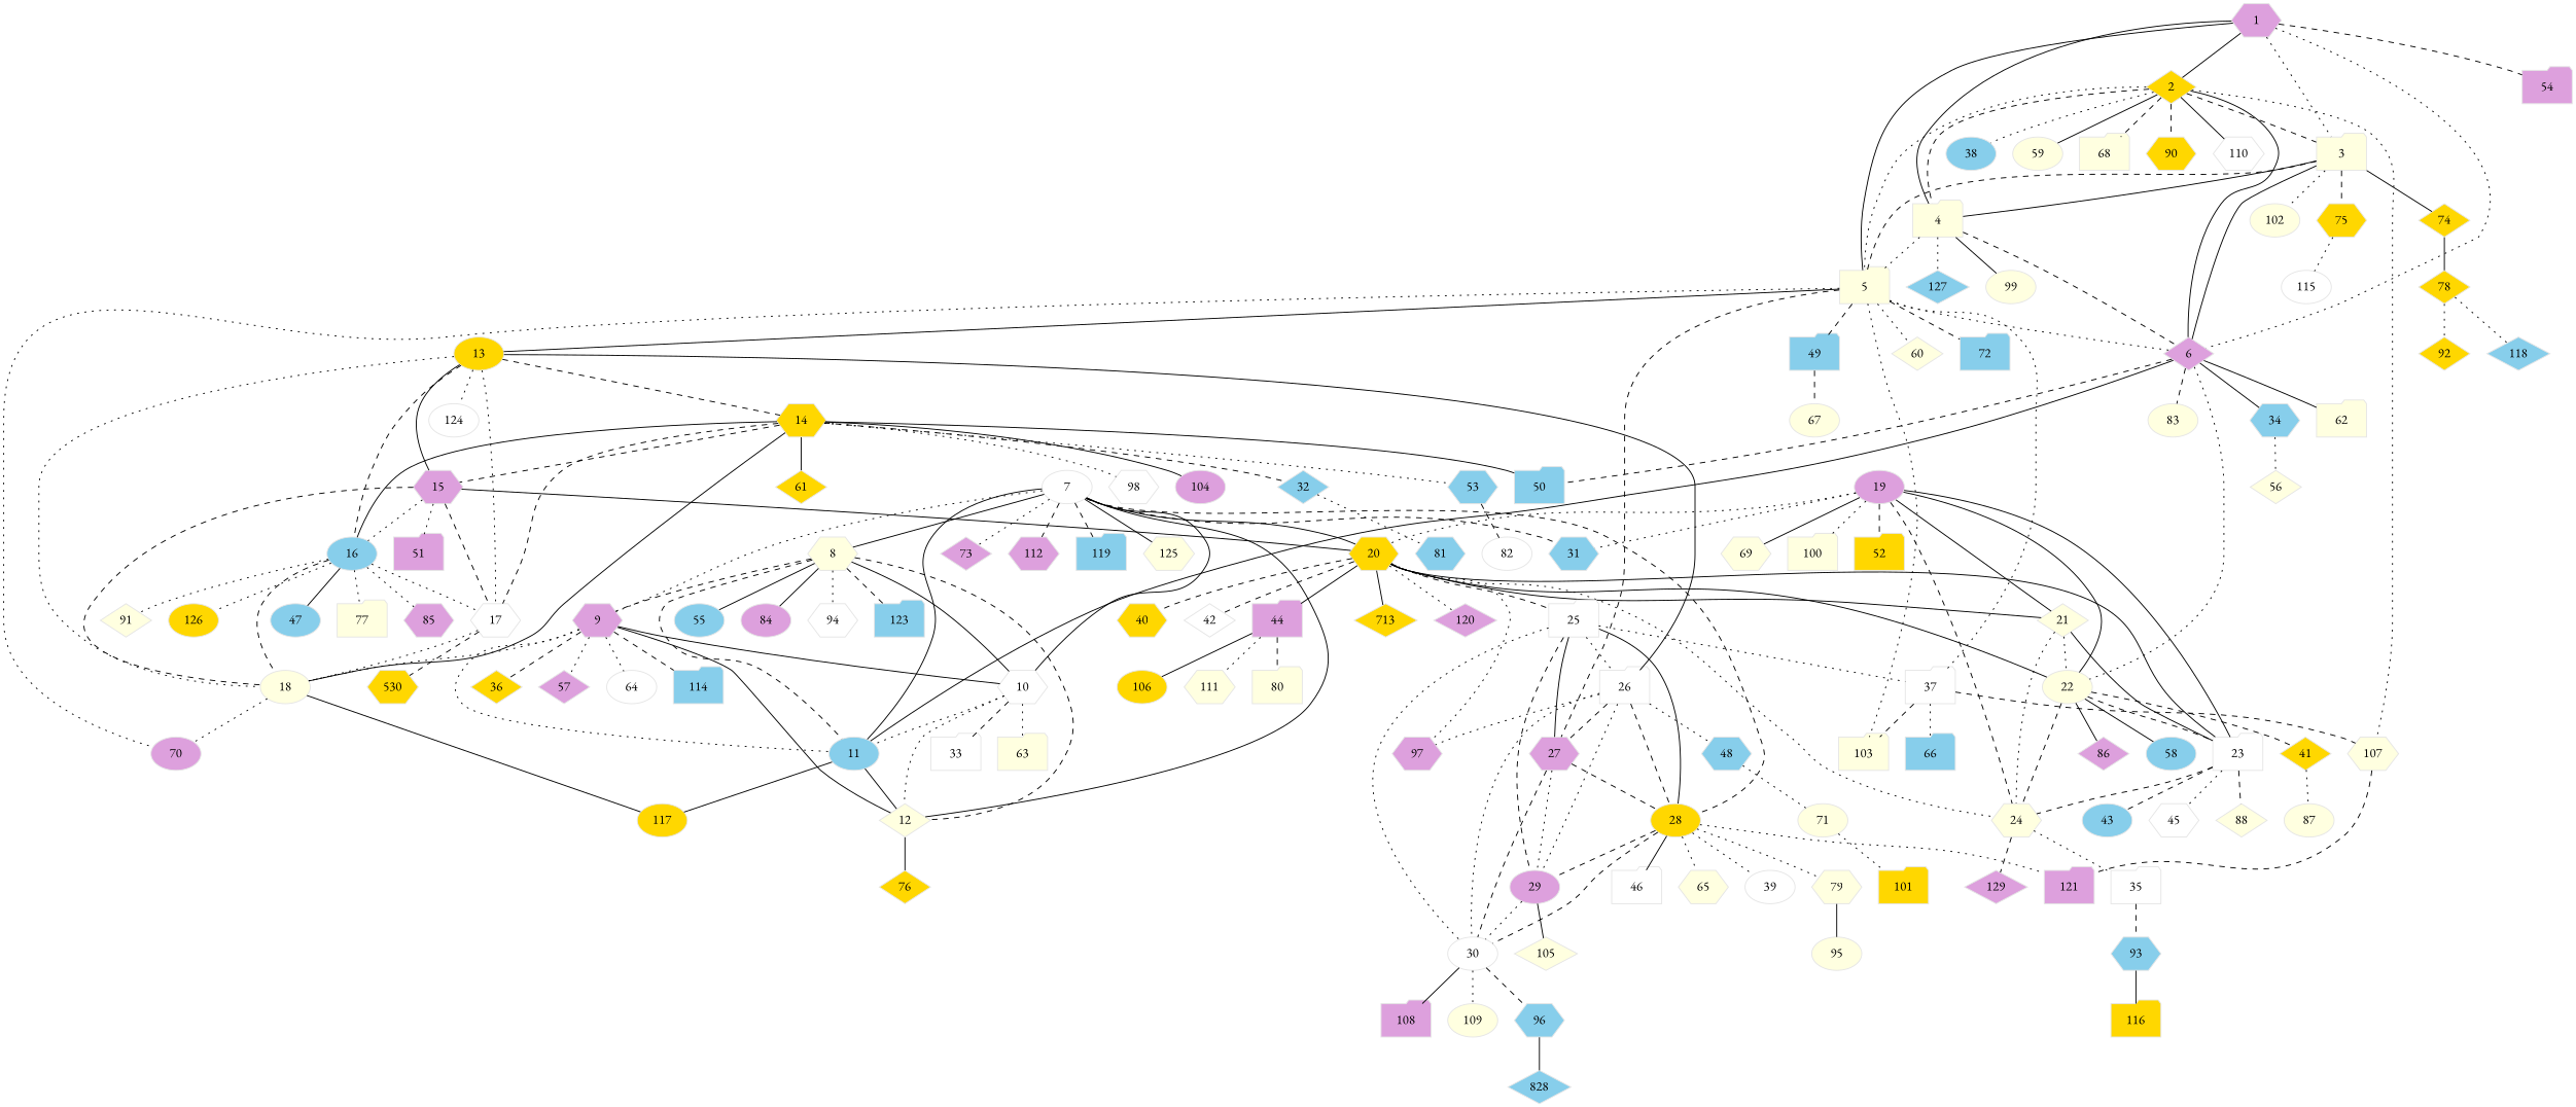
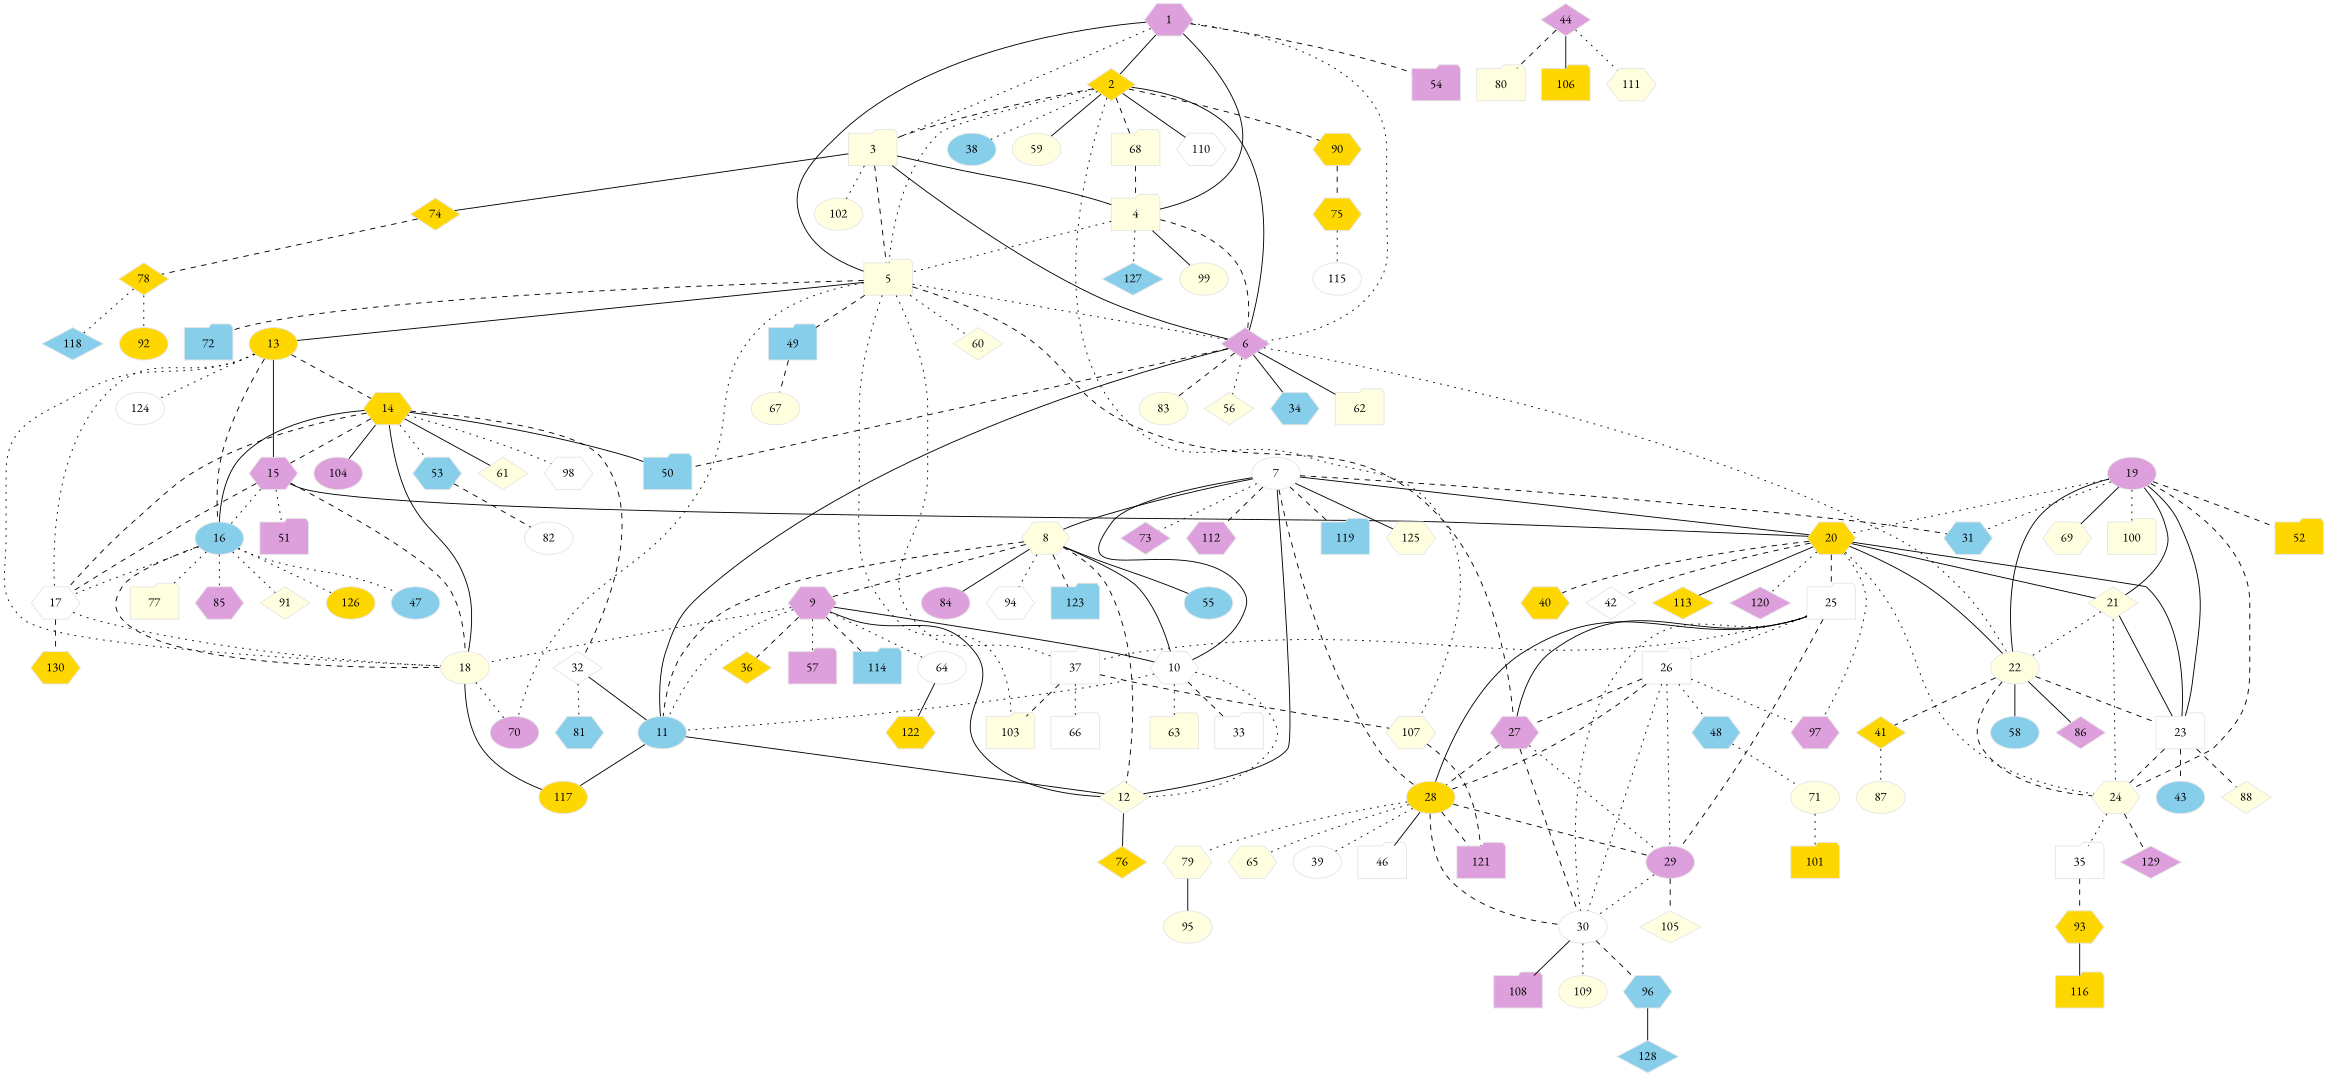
  graph {
    fontname="EB Garamond"
    node [color=gray90 fillcolor=lightyellow fontname="EB Garamond" shape=hexagon style=filled]
    edge [fontname="EB Garamond" style=dotted]
    1 [fillcolor=plum]
    2 [fillcolor=gold shape=diamond]
    3 [shape=folder]
    4 [shape=folder]
    5 [shape=folder]
    6 [fillcolor=plum shape=diamond]
    54 [fillcolor=plum shape=folder]
    38 [fillcolor=skyblue shape=ellipse]
    59 [shape=ellipse]
    68 [shape=folder]
    90 [fillcolor=gold]
    107
    110 [fillcolor=white]
    74 [fillcolor=gold shape=diamond]
    75 [fillcolor=gold]
    102 [shape=ellipse]
    99 [shape=ellipse]
    127 [fillcolor=skyblue shape=diamond]
    13 [fillcolor=gold shape=ellipse]
    27 [fillcolor=plum]
    37 [fillcolor=white shape=folder]
    49 [fillcolor=skyblue shape=folder]
    60 [shape=diamond]
    70 [fillcolor=plum shape=ellipse]
    72 [fillcolor=skyblue shape=folder]
    103 [shape=folder]
    11 [fillcolor=skyblue shape=ellipse]
    22 [shape=ellipse]
    34 [fillcolor=skyblue]
    50 [fillcolor=skyblue shape=folder]
    62 [shape=folder]
    83 [shape=ellipse]
    121 [fillcolor=plum shape=folder]
    78 [fillcolor=gold shape=diamond]
    115 [fillcolor=white shape=ellipse]
    18 [shape=ellipse]
    14 [fillcolor=gold]
    15 [fillcolor=plum]
    16 [fillcolor=skyblue shape=ellipse]
    17 [fillcolor=white]
    26 [fillcolor=white shape=folder]
    124 [fillcolor=white shape=ellipse]
    28 [fillcolor=gold shape=ellipse]
    29 [fillcolor=plum shape=ellipse]
    30 [fillcolor=white shape=ellipse]
-   66 [fillcolor=skyblue shape=folder]
+   66 [fillcolor=white shape=folder]
    67 [shape=ellipse]
    12 [shape=diamond]
    117 [fillcolor=gold shape=ellipse]
    23 [fillcolor=white shape=folder]
    24
    41 [fillcolor=gold shape=diamond]
    58 [fillcolor=skyblue shape=ellipse]
    86 [fillcolor=plum shape=diamond]
    56 [shape=diamond]
    7 [fillcolor=white shape=ellipse]
    8
    9 [fillcolor=plum]
    10 [fillcolor=white]
    20 [fillcolor=gold]
    31 [fillcolor=skyblue]
    73 [fillcolor=plum shape=diamond]
    112 [fillcolor=plum]
    119 [fillcolor=skyblue shape=folder]
    125
    55 [fillcolor=skyblue shape=ellipse]
    84 [fillcolor=plum shape=ellipse]
    94 [fillcolor=white]
    123 [fillcolor=skyblue shape=folder]
    36 [fillcolor=gold shape=diamond]
-   57 [fillcolor=plum shape=diamond]
+   57 [fillcolor=plum shape=folder]
    64 [fillcolor=white shape=ellipse]
    114 [fillcolor=skyblue shape=folder]
    33 [fillcolor=white shape=folder]
    63 [shape=folder]
    76 [fillcolor=gold shape=diamond]
    21 [shape=diamond]
    25 [fillcolor=white shape=folder]
    40 [fillcolor=gold]
    42 [fillcolor=white shape=diamond]
-   44 [fillcolor=plum shape=folder]
+   44 [fillcolor=plum shape=diamond]
    97 [fillcolor=plum]
-   113 [fillcolor=gold shape=diamond label=713]
+   113 [fillcolor=gold shape=diamond]
    120 [fillcolor=plum shape=diamond]
    39 [fillcolor=white shape=ellipse]
    46 [fillcolor=white shape=folder]
    65
    79
-   32 [fillcolor=skyblue shape=diamond]
+   122 [fillcolor=gold]
+   32 [fillcolor=white shape=diamond]
    53 [fillcolor=skyblue]
-   61 [fillcolor=gold shape=diamond]
+   61 [shape=diamond]
    98 [fillcolor=white]
    104 [fillcolor=plum shape=ellipse]
    51 [fillcolor=plum shape=folder]
    47 [fillcolor=skyblue shape=ellipse]
    77 [shape=folder]
    85 [fillcolor=plum]
    91 [shape=diamond]
    126 [fillcolor=gold shape=ellipse]
-   130 [fillcolor=gold label=530]
+   130 [fillcolor=gold]
    48 [fillcolor=skyblue]
    81 [fillcolor=skyblue]
    82 [fillcolor=white shape=ellipse]
    19 [fillcolor=plum shape=ellipse]
    52 [fillcolor=gold shape=folder]
    69
    100 [shape=folder]
    43 [fillcolor=skyblue shape=ellipse]
-   45 [fillcolor=white]
    88 [shape=diamond]
    35 [fillcolor=white shape=folder]
    129 [fillcolor=plum shape=diamond]
    80 [shape=folder]
-   106 [fillcolor=gold shape=ellipse]
+   106 [fillcolor=gold shape=folder]
    111
    87 [shape=ellipse]
-   93 [fillcolor=skyblue]
+   93 [fillcolor=gold]
    105 [shape=diamond]
    96 [fillcolor=skyblue]
    108 [fillcolor=plum shape=folder]
    109 [shape=ellipse]
    71 [shape=ellipse]
    95 [shape=ellipse]
-   128 [fillcolor=skyblue shape=diamond label=828]
+   128 [fillcolor=skyblue shape=diamond]
    116 [fillcolor=gold shape=folder]
    101 [fillcolor=gold shape=folder]
-   92 [fillcolor=gold shape=diamond]
+   92 [fillcolor=gold shape=ellipse]
    118 [fillcolor=skyblue shape=diamond]
    1 -- 2 [style=solid]
    1 -- 3
    1 -- 4 [style=solid]
    1 -- 5 [style=solid]
    1 -- 6
    1 -- 54 [style=dashed]
    2 -- 3 [style=dashed]
-   2 -- 4 [style=dashed]
+   68 -- 4 [style=dashed]
    2 -- 5
    2 -- 6 [style=solid]
    2 -- 38
    2 -- 59 [style=solid]
    2 -- 68 [style=dashed]
    2 -- 90 [style=dashed]
    2 -- 107
    2 -- 110 [style=solid]
    3 -- 4 [style=solid]
    3 -- 5 [style=dashed]
    3 -- 6 [style=solid]
    3 -- 74 [style=solid]
-   3 -- 75 [style=dashed]
+   90 -- 75 [style=dashed]
    3 -- 102
    4 -- 5
    4 -- 6 [style=dashed]
    4 -- 99 [style=solid]
    4 -- 127
    5 -- 6
    5 -- 13 [style=solid]
    5 -- 27 [style=dashed]
    5 -- 37
    5 -- 49 [style=dashed]
    5 -- 60
    5 -- 70
    5 -- 72 [style=dashed]
    5 -- 103
    6 -- 11 [style=solid]
    6 -- 22
    6 -- 34 [style=solid]
    6 -- 50 [style=dashed]
    6 -- 62 [style=solid]
    6 -- 83 [style=dashed]
    107 -- 121 [style=dashed]
-   74 -- 78 [style=solid]
+   74 -- 78 [style=dashed]
    75 -- 115
    13 -- 18
    13 -- 14 [style=dashed]
    13 -- 15 [style=solid]
    13 -- 16 [style=dashed]
    13 -- 17
-   13 -- 26 [style=solid]
    13 -- 124
    27 -- 28 [style=dashed]
    27 -- 29
    27 -- 30 [style=dashed]
    37 -- 107 [style=dashed]
    37 -- 103 [style=dashed]
    37 -- 66
    49 -- 67 [style=dashed]
    11 -- 12 [style=solid]
    11 -- 117 [style=solid]
    22 -- 23 [style=dashed]
    22 -- 24 [style=dashed]
    22 -- 41 [style=dashed]
    22 -- 58 [style=solid]
    22 -- 86 [style=solid]
-   34 -- 56
+   6 -- 56
    78 -- 92
    78 -- 118
    18 -- 70
    18 -- 117 [style=solid]
    14 -- 50 [style=solid]
    14 -- 18 [style=solid]
    14 -- 15 [style=dashed]
    14 -- 16 [style=solid]
    14 -- 17 [style=dashed]
    14 -- 32 [style=dashed]
    14 -- 53
    14 -- 61 [style=solid]
    14 -- 98
    14 -- 104 [style=solid]
    15 -- 18 [style=dashed]
    15 -- 16
    15 -- 17 [style=dashed]
    15 -- 20 [style=solid]
    15 -- 51
    16 -- 18 [style=dashed]
    16 -- 17
-   16 -- 47 [style=solid]
+   16 -- 47
    16 -- 77
    16 -- 85
    16 -- 91
    16 -- 126
    17 -- 18
    17 -- 130 [style=dashed]
    26 -- 27 [style=dashed]
    26 -- 28 [style=dashed]
    26 -- 29
    26 -- 30
    26 -- 97
    26 -- 48
-   28 -- 121
+   28 -- 121 [style=dashed]
    28 -- 29 [style=dashed]
    28 -- 30 [style=dashed]
    28 -- 39
    28 -- 46 [style=solid]
    28 -- 65
    28 -- 79
    29 -- 30
-   29 -- 105 [style=solid]
+   29 -- 105 [style=dashed]
    30 -- 96 [style=dashed]
    30 -- 108 [style=solid]
    30 -- 109
    12 -- 76 [style=solid]
    23 -- 24 [style=dashed]
    23 -- 43 [style=dashed]
-   23 -- 45
    23 -- 88 [style=dashed]
    24 -- 35
    24 -- 129 [style=dashed]
    41 -- 87
-   7 -- 11 [style=solid]
+   32 -- 11 [style=solid]
    7 -- 28 [style=dashed]
    7 -- 12 [style=solid]
    7 -- 8 [style=solid]
-   7 -- 9
    7 -- 10 [style=solid]
    7 -- 20 [style=solid]
    7 -- 31 [style=dashed]
    7 -- 73
    7 -- 112 [style=dashed]
    7 -- 119 [style=dashed]
    7 -- 125 [style=solid]
    8 -- 11 [style=dashed]
    8 -- 12 [style=dashed]
    8 -- 9 [style=dashed]
    8 -- 10 [style=solid]
    8 -- 55 [style=solid]
    8 -- 84 [style=solid]
    8 -- 94
    8 -- 123 [style=dashed]
    9 -- 11
    9 -- 18
    9 -- 12 [style=solid]
    9 -- 10 [style=solid]
    9 -- 36 [style=dashed]
    9 -- 57
    9 -- 64
    9 -- 114 [style=dashed]
    10 -- 11
    10 -- 12
    10 -- 33 [style=dashed]
    10 -- 63
    20 -- 22 [style=solid]
    20 -- 23 [style=solid]
    20 -- 24
    20 -- 21 [style=solid]
    20 -- 25 [style=dashed]
    20 -- 40 [style=dashed]
    20 -- 42 [style=dashed]
-   20 -- 44 [style=solid]
    20 -- 97
    20 -- 113 [style=solid]
    20 -- 120
+   64 -- 122 [style=solid]
    21 -- 22
    21 -- 23 [style=solid]
    21 -- 24
    25 -- 27 [style=solid]
    25 -- 37
    25 -- 26
    25 -- 28 [style=solid]
    25 -- 29 [style=dashed]
    25 -- 30
    44 -- 80 [style=dashed]
    44 -- 106 [style=solid]
    44 -- 111
    79 -- 95 [style=solid]
    32 -- 81
    53 -- 82 [style=dashed]
    48 -- 71
    19 -- 22 [style=solid]
    19 -- 23 [style=solid]
    19 -- 24 [style=dashed]
    19 -- 20
    19 -- 31
    19 -- 21 [style=solid]
    19 -- 52 [style=dashed]
    19 -- 69 [style=solid]
    19 -- 100
    35 -- 93 [style=dashed]
    93 -- 116 [style=solid]
    96 -- 128 [style=solid]
    71 -- 101
  }
